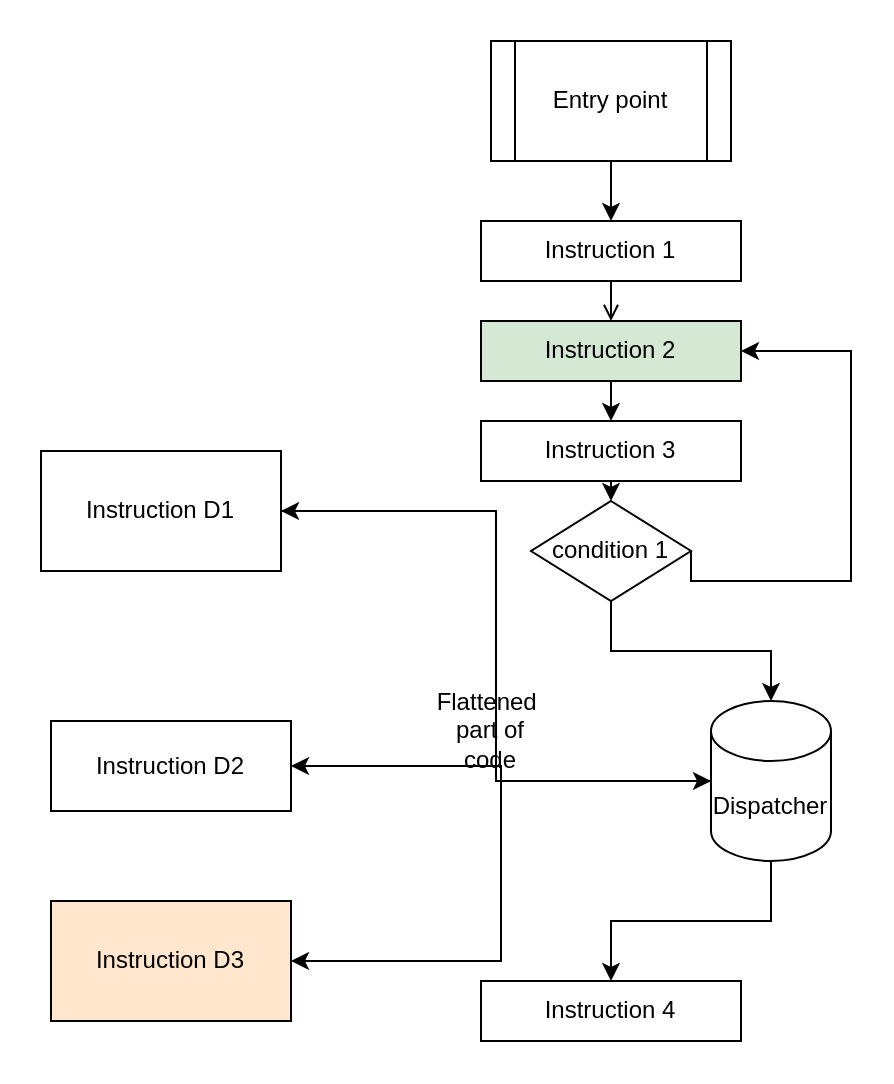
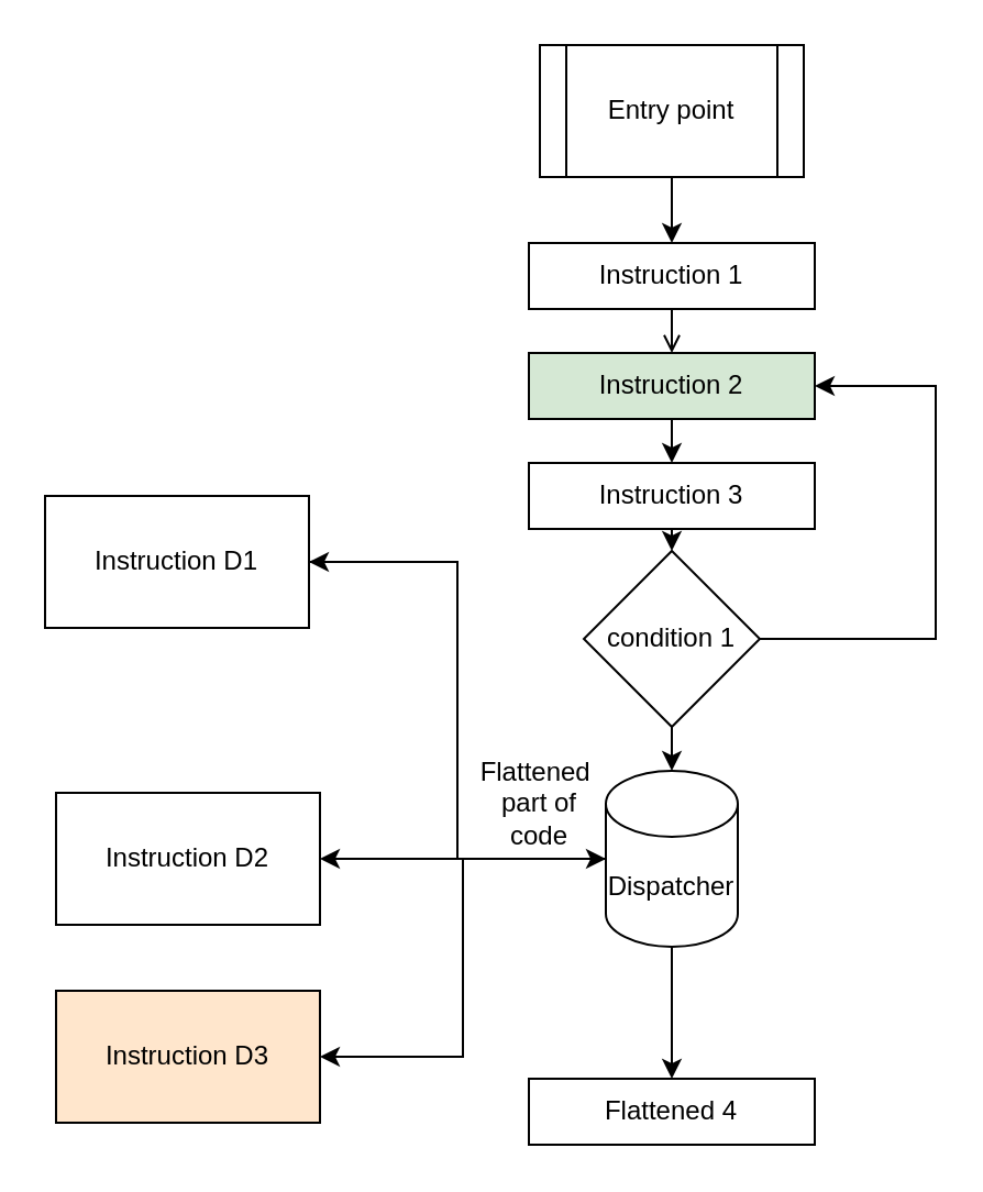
  <mxCell id="0" />
  <mxCell id="1" parent="0" />
  <mxCell id="2" style="edgeStyle=orthogonalEdgeStyle;rounded=0;orthogonalLoop=1;jettySize=auto;html=1;exitX=0.5;exitY=1;exitDx=0;exitDy=0;entryX=0.5;entryY=0;entryDx=0;entryDy=0;" edge="1" parent="1" source="3" target="10"><mxGeometry relative="1" as="geometry" /></mxCell>
  <mxCell id="3" value="Entry point" style="shape=process;whiteSpace=wrap;html=1;backgroundOutline=1;" vertex="1" parent="1"><mxGeometry x="245" y="20" width="120" height="60" as="geometry" /></mxCell>
  <mxCell id="4" style="edgeStyle=orthogonalEdgeStyle;rounded=0;orthogonalLoop=1;jettySize=auto;html=1;exitX=0;exitY=0.5;exitDx=0;exitDy=0;exitPerimeter=0;entryX=1;entryY=0.5;entryDx=0;entryDy=0;" edge="1" parent="1" source="8" target="19"><mxGeometry relative="1" as="geometry" /></mxCell>
  <mxCell id="5" style="edgeStyle=orthogonalEdgeStyle;rounded=0;orthogonalLoop=1;jettySize=auto;html=1;exitX=0;exitY=0.5;exitDx=0;exitDy=0;exitPerimeter=0;entryX=1;entryY=0.5;entryDx=0;entryDy=0;" edge="1" parent="1" source="8" target="21"><mxGeometry relative="1" as="geometry" /></mxCell>
  <mxCell id="6" style="edgeStyle=orthogonalEdgeStyle;rounded=0;orthogonalLoop=1;jettySize=auto;html=1;exitX=0;exitY=0.5;exitDx=0;exitDy=0;exitPerimeter=0;entryX=1;entryY=0.5;entryDx=0;entryDy=0;" edge="1" parent="1" source="8" target="20"><mxGeometry relative="1" as="geometry" /></mxCell>
  <mxCell id="7" style="edgeStyle=orthogonalEdgeStyle;rounded=0;orthogonalLoop=1;jettySize=auto;html=1;exitX=0.5;exitY=1;exitDx=0;exitDy=0;exitPerimeter=0;entryX=0.5;entryY=0;entryDx=0;entryDy=0;" edge="1" parent="1" source="8" target="23"><mxGeometry relative="1" as="geometry" /></mxCell>
- <mxCell id="8" value="Dispatcher" style="shape=cylinder3;whiteSpace=wrap;html=1;boundedLbl=1;backgroundOutline=1;size=15;" vertex="1" parent="1"><mxGeometry x="355" y="350" width="60" height="80" as="geometry" /></mxCell>
+ <mxCell id="8" value="Dispatcher" style="shape=cylinder3;whiteSpace=wrap;html=1;boundedLbl=1;backgroundOutline=1;size=15;" vertex="1" parent="1"><mxGeometry x="275" y="350" width="60" height="80" as="geometry" /></mxCell>
  <mxCell id="9" style="edgeStyle=orthogonalEdgeStyle;rounded=0;orthogonalLoop=1;jettySize=auto;html=1;exitX=0.5;exitY=1;exitDx=0;exitDy=0;entryX=0.5;entryY=0;entryDx=0;entryDy=0;endArrow=open;" edge="1" parent="1" source="10" target="12"><mxGeometry relative="1" as="geometry" /></mxCell>
  <mxCell id="10" value="Instruction 1" style="rounded=0;whiteSpace=wrap;html=1;" vertex="1" parent="1"><mxGeometry x="240" y="110" width="130" height="30" as="geometry" /></mxCell>
  <mxCell id="11" style="edgeStyle=orthogonalEdgeStyle;rounded=0;orthogonalLoop=1;jettySize=auto;html=1;exitX=0.5;exitY=1;exitDx=0;exitDy=0;entryX=0.5;entryY=0;entryDx=0;entryDy=0;" edge="1" parent="1" source="12" target="14"><mxGeometry relative="1" as="geometry" /></mxCell>
  <mxCell id="12" value="Instruction 2" style="rounded=0;whiteSpace=wrap;html=1;fillColor=#d5e8d4;" vertex="1" parent="1"><mxGeometry x="240" y="160" width="130" height="30" as="geometry" /></mxCell>
  <mxCell id="13" style="edgeStyle=orthogonalEdgeStyle;rounded=0;orthogonalLoop=1;jettySize=auto;html=1;exitX=0.5;exitY=1;exitDx=0;exitDy=0;entryX=0.5;entryY=0;entryDx=0;entryDy=0;" edge="1" parent="1" source="14" target="17"><mxGeometry relative="1" as="geometry" /></mxCell>
  <mxCell id="14" value="Instruction 3" style="rounded=0;whiteSpace=wrap;html=1;" vertex="1" parent="1"><mxGeometry x="240" y="210" width="130" height="30" as="geometry" /></mxCell>
  <mxCell id="15" style="edgeStyle=orthogonalEdgeStyle;rounded=0;orthogonalLoop=1;jettySize=auto;html=1;exitX=1;exitY=0.5;exitDx=0;exitDy=0;entryX=1;entryY=0.5;entryDx=0;entryDy=0;" edge="1" parent="1" source="17" target="12"><mxGeometry relative="1" as="geometry"><Array as="points"><mxPoint x="425" y="290" /><mxPoint x="425" y="175" /></Array></mxGeometry></mxCell>
  <mxCell id="16" style="edgeStyle=orthogonalEdgeStyle;rounded=0;orthogonalLoop=1;jettySize=auto;html=1;exitX=0.5;exitY=1;exitDx=0;exitDy=0;entryX=0.5;entryY=0;entryDx=0;entryDy=0;entryPerimeter=0;" edge="1" parent="1" source="17" target="8"><mxGeometry relative="1" as="geometry" /></mxCell>
- <mxCell id="17" value="condition 1" style="rhombus;whiteSpace=wrap;html=1;" vertex="1" parent="1"><mxGeometry x="265" y="250" width="80" height="50" as="geometry" /></mxCell>
+ <mxCell id="17" value="condition 1" style="rhombus;whiteSpace=wrap;html=1;" vertex="1" parent="1"><mxGeometry x="265" y="250" width="80" height="80" as="geometry" /></mxCell>
  <mxCell id="18" style="edgeStyle=orthogonalEdgeStyle;rounded=0;orthogonalLoop=1;jettySize=auto;html=1;exitX=1;exitY=0.5;exitDx=0;exitDy=0;entryX=0;entryY=0.5;entryDx=0;entryDy=0;entryPerimeter=0;" edge="1" parent="1" source="19" target="8"><mxGeometry relative="1" as="geometry" /></mxCell>
  <mxCell id="19" value="Instruction D1" style="rounded=0;whiteSpace=wrap;html=1;" vertex="1" parent="1"><mxGeometry x="20" y="225" width="120" height="60" as="geometry" /></mxCell>
  <mxCell id="20" value="Instruction D3" style="rounded=0;whiteSpace=wrap;html=1;fillColor=#ffe6cc;" vertex="1" parent="1"><mxGeometry x="25" y="450" width="120" height="60" as="geometry" /></mxCell>
- <mxCell id="21" value="Instruction D2" style="rounded=0;whiteSpace=wrap;html=1;" vertex="1" parent="1"><mxGeometry x="25" y="360" width="120" height="45" as="geometry" /></mxCell>
+ <mxCell id="21" value="Instruction D2" style="rounded=0;whiteSpace=wrap;html=1;" vertex="1" parent="1"><mxGeometry x="25" y="360" width="120" height="60" as="geometry" /></mxCell>
  <mxCell id="22" value="Flattened&amp;nbsp;&lt;br&gt;part of code" style="text;html=1;strokeColor=none;fillColor=none;align=center;verticalAlign=middle;whiteSpace=wrap;rounded=0;" vertex="1" parent="1"><mxGeometry x="215" y="350" width="60" height="30" as="geometry" /></mxCell>
- <mxCell id="23" value="Instruction 4" style="rounded=0;whiteSpace=wrap;html=1;" vertex="1" parent="1"><mxGeometry x="240" y="490" width="130" height="30" as="geometry" /></mxCell>
+ <mxCell id="23" value="Flattened 4" style="rounded=0;whiteSpace=wrap;html=1;" vertex="1" parent="1"><mxGeometry x="240" y="490" width="130" height="30" as="geometry" /></mxCell>
